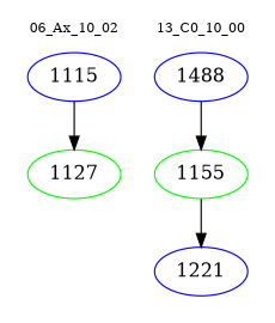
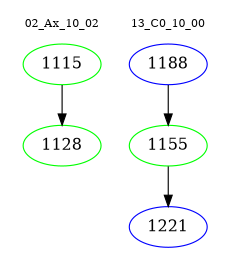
  digraph {
    node [color=blue]
    edge [color=black]
-   n1 [label=1115]
-   n2 [color=green label=1127]
-   n3 [label=1488]
+   n1 [color=green label=1115]
+   n2 [color=green label=1128]
+   n3 [label=1188]
    n4 [color=green label=1155]
    n5 [label=1221]
    subgraph cluster_1 {
      color=white
      fontsize=10
-     label="06_Ax_10_02"
+     label="02_Ax_10_02"
      n1
      n2
    }
    subgraph cluster_2 {
      color=white
      fontsize=10
      label="13_C0_10_00"
      n3
      n4
      n5
    }
    n1 -> n2
    n3 -> n4
    n4 -> n5
  }
